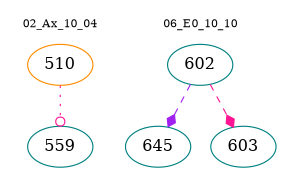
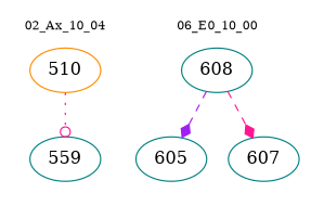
  digraph {
    node [color=teal]
    edge [arrowhead=diamond color=deeppink style=dashed]
    n1 [color=darkorange label=510]
    n2 [label=559]
-   n3 [label=602]
-   n4 [label=645]
-   n5 [label=603]
+   n3 [label=608]
+   n4 [label=605]
+   n5 [label=607]
    subgraph cluster_1 {
      color=white
      fontsize=10
      label="02_Ax_10_04"
      n1
      n2
    }
    subgraph cluster_2 {
      color=white
      fontsize=10
-     label="06_E0_10_10"
+     label="06_E0_10_00"
      n3
      n4
      n5
    }
    n1 -> n2 [arrowhead=odot style=dotted]
    n3 -> n4 [color=purple]
    n3 -> n5
  }
